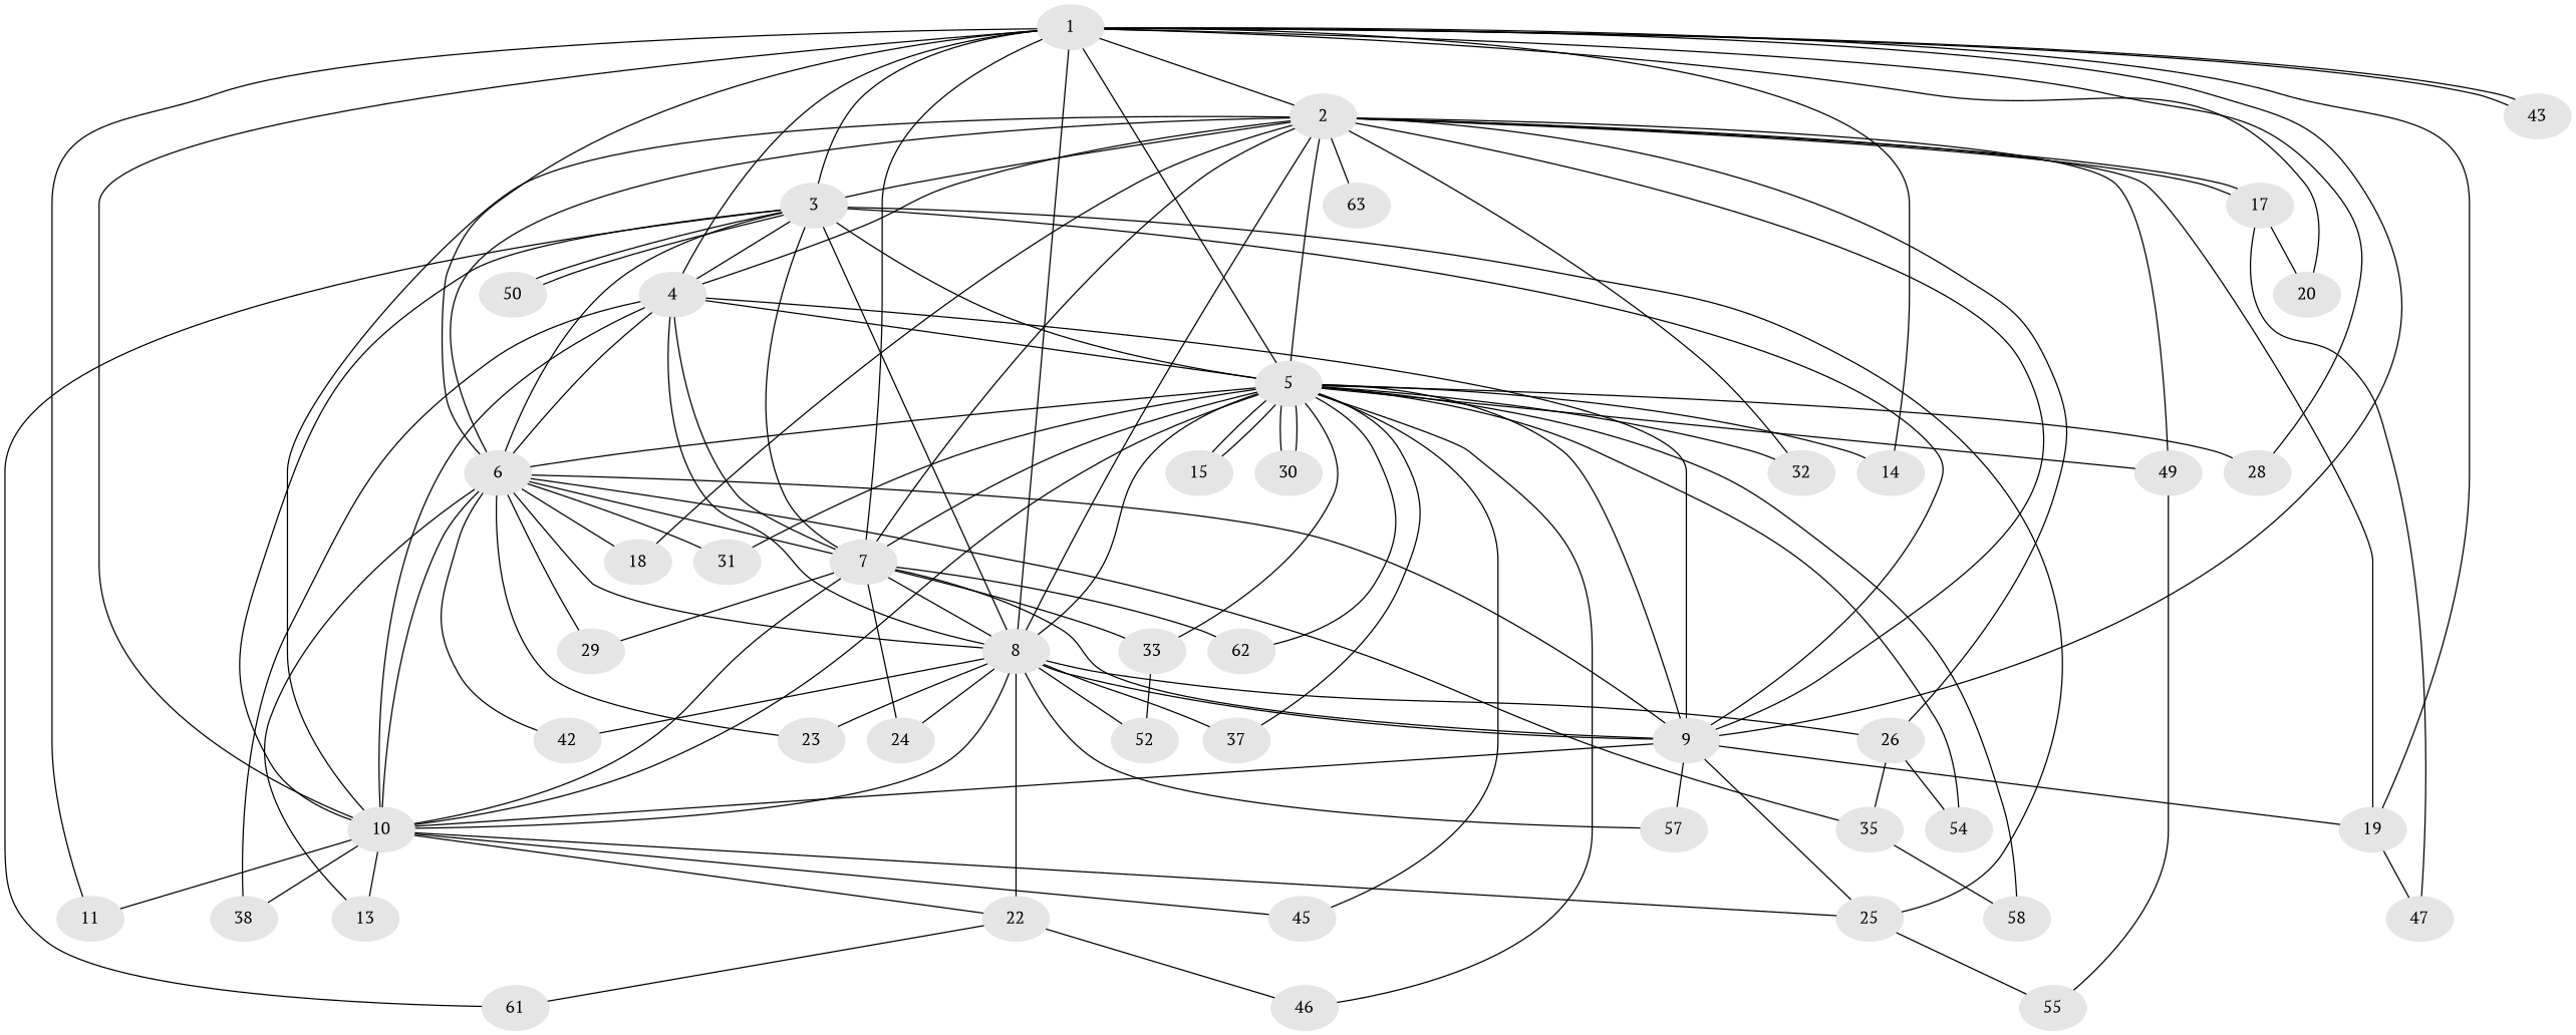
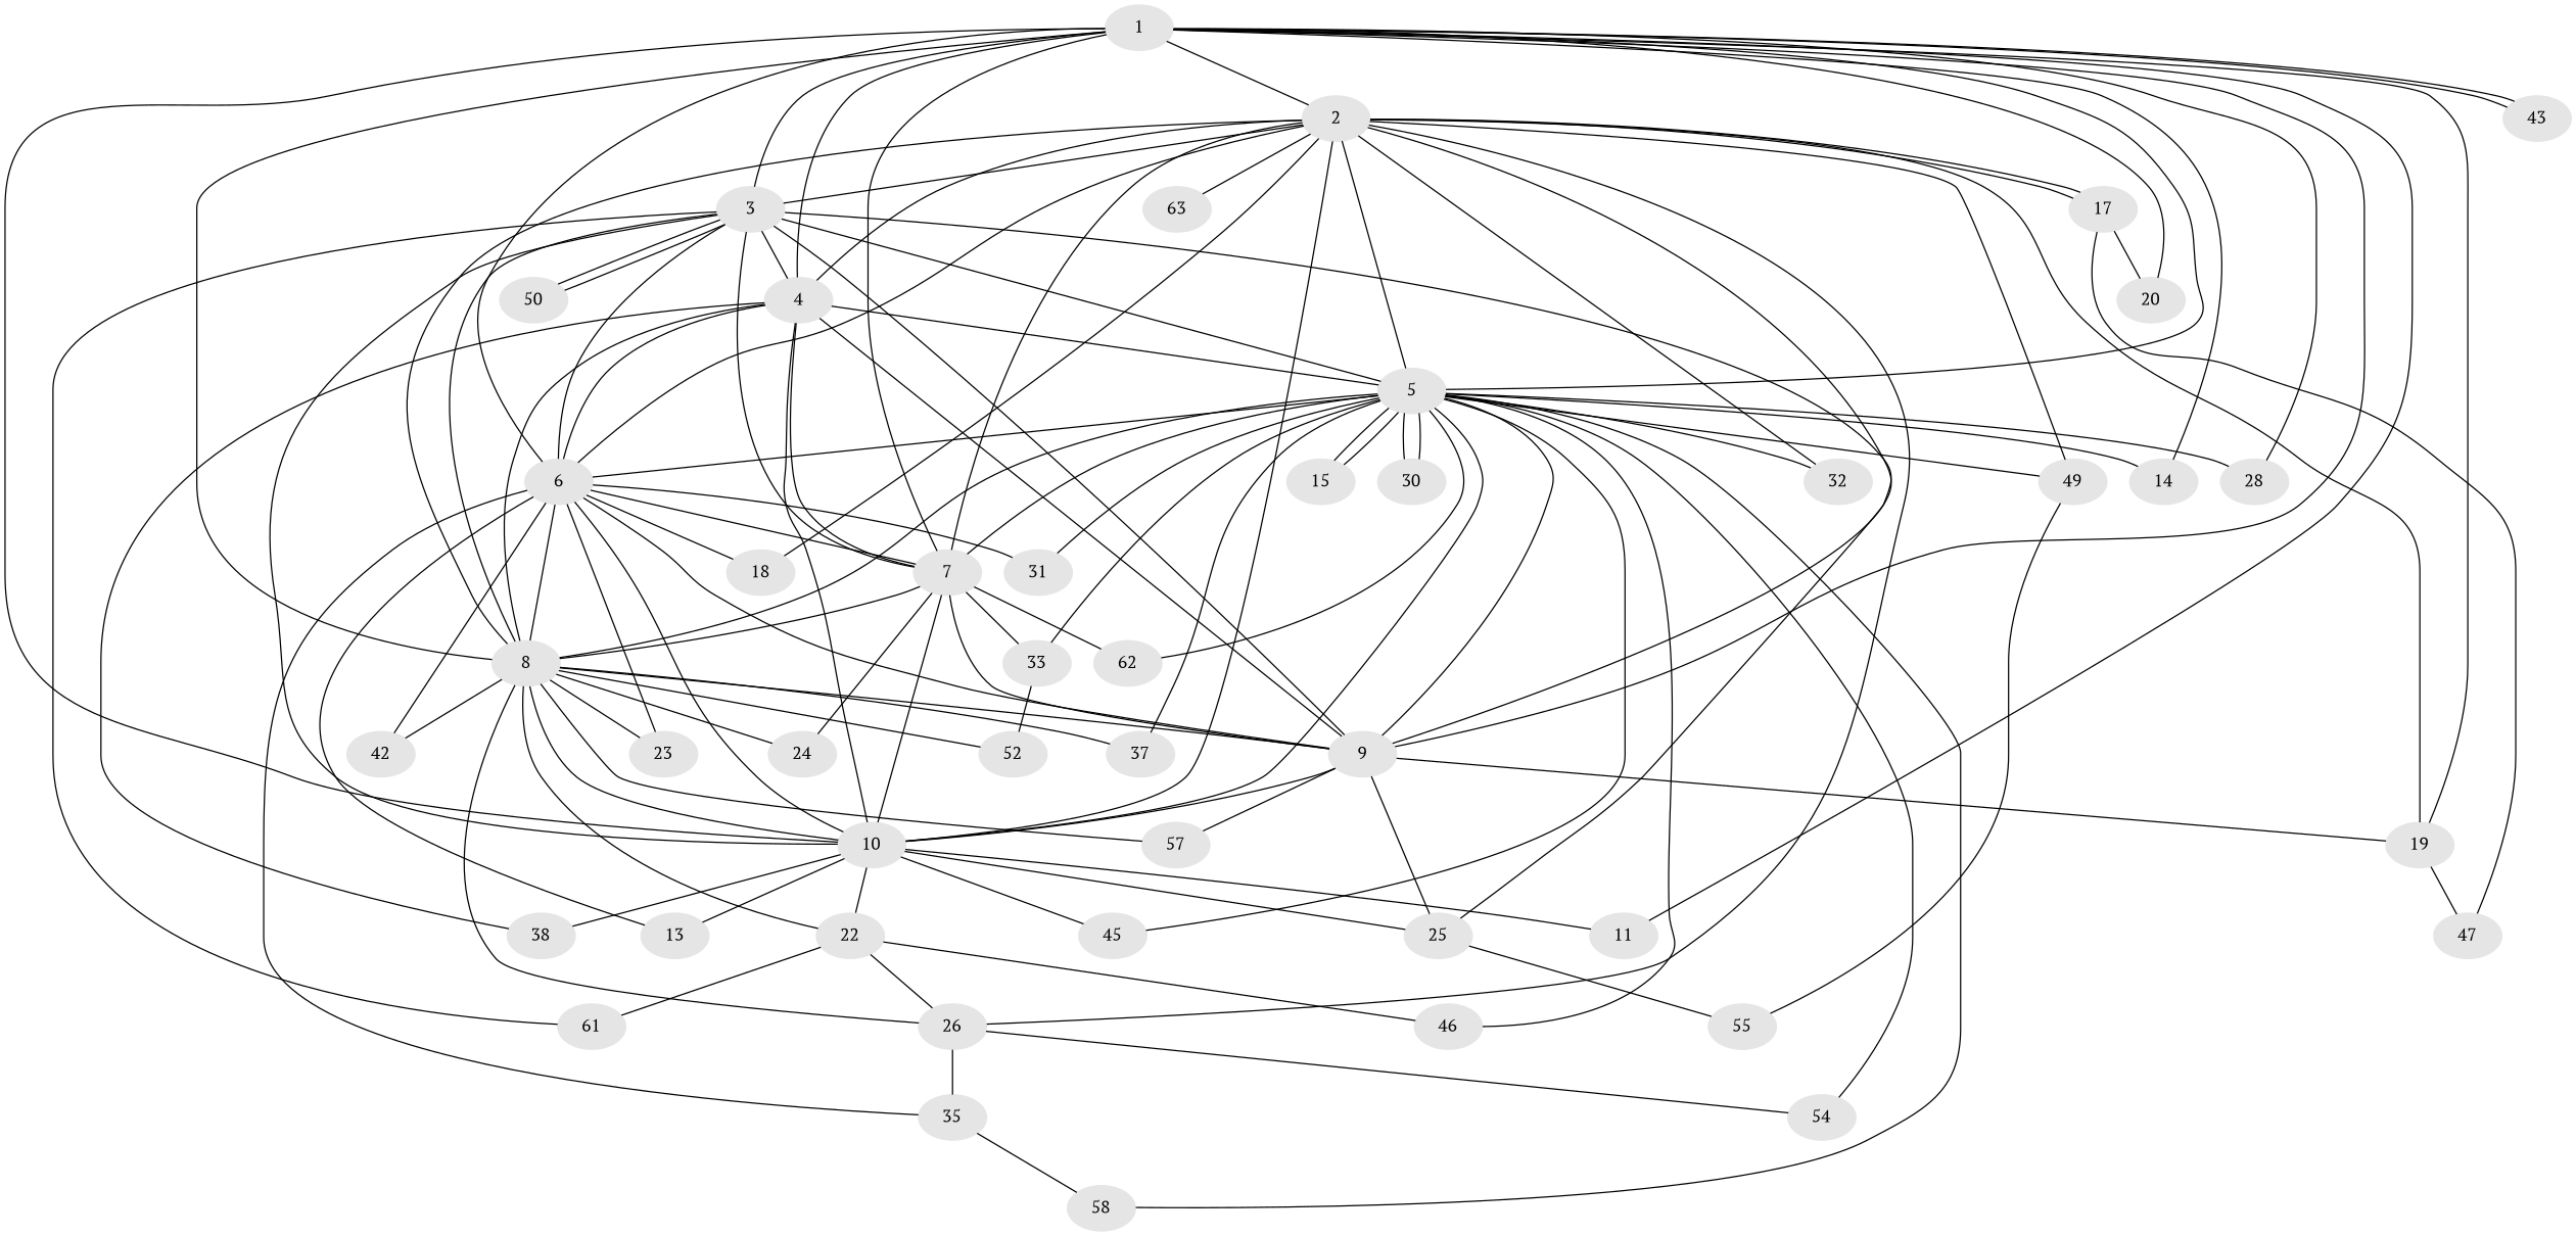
  graph {
    fontname="PT Serif"
    node [color=gray90 fontname="PT Serif" style=filled]
    edge [fontname="PT Serif"]
    1 [super="+59"]
    2 [super="+53"]
    3 [super="+12"]
    4 [super="+16"]
    5 [super="+28"]
    6 [super="+41"]
    7 [super="+51"]
    8 [super="+40"]
    9 [super="+60"]
    10 [super="+34"]
    11
    14
    19 [super="+39"]
    20
    n15 [label=28]
    43
    17 [super="+44"]
    18
    26 [super="+27"]
    32
    49
    63
    25
    50
    61
    38
    15
    30
    31
    33
    37
    45
    46
    54
    58
    62
    13
    23
-   29
    35
    42
    24 [super="+56"]
    22 [super="+48"]
    52
    57
    47
    55
    1 -- 2
    1 -- 3 [weight=2]
    1 -- 4 [weight=2]
    1 -- 5
    1 -- 6 [weight=2]
    1 -- 7
    1 -- 8 [weight=2]
    1 -- 9
    1 -- 10
    1 -- 11
    1 -- 14
    1 -- 19
    1 -- 20
    1 -- n15
    1 -- 43
    1 -- 43
    2 -- 3
    2 -- 4
    2 -- 5 [weight=2]
    2 -- 6
    2 -- 7
    2 -- 8
    2 -- 9
    2 -- 10
    2 -- 19 [weight=2]
    2 -- 17
    2 -- 17
    2 -- 18
    2 -- 26
    2 -- 32
    2 -- 49
    2 -- 63 [weight=2]
    3 -- 4
    3 -- 5 [weight=2]
    3 -- 6
    3 -- 7
    3 -- 8
    3 -- 9 [weight=2]
    3 -- 10
    3 -- 25
    3 -- 50
    3 -- 50
    3 -- 61
    4 -- 5
    4 -- 6
    4 -- 7 [weight=2]
    4 -- 8
    4 -- 9
    4 -- 10
    4 -- 38
    5 -- 6
    5 -- 7
    5 -- 8
    5 -- 9
    5 -- 10
    5 -- 14
    5 -- n15
    5 -- 32
    5 -- 49
    5 -- 15
    5 -- 15
    5 -- 30
    5 -- 30
    5 -- 31
    5 -- 33
    5 -- 37
    5 -- 45
    5 -- 46
    5 -- 54
    5 -- 58
    5 -- 62
    6 -- 7
    6 -- 8
    6 -- 9
    6 -- 10
    6 -- 18
    6 -- 31
    6 -- 13
    6 -- 23
-   6 -- 29
    6 -- 35
    6 -- 42
    7 -- 8
    7 -- 9
    7 -- 10
    7 -- 33
    7 -- 62
-   7 -- 29
    7 -- 24 [weight=2]
    8 -- 9
    8 -- 10
    8 -- 26
    8 -- 37
    8 -- 23
    8 -- 42
    8 -- 24
    8 -- 22 [weight=2]
    8 -- 52
    8 -- 57
    9 -- 10
    9 -- 19
    9 -- 25
    9 -- 57
    10 -- 11
    10 -- 25
    10 -- 38
    10 -- 45
    10 -- 13
    10 -- 22
    19 -- 47
    17 -- 20
    17 -- 47
    26 -- 54
    26 -- 35
    49 -- 55
    25 -- 55
    33 -- 52
    35 -- 58
+   22 -- 26
    22 -- 61
    22 -- 46
  }
